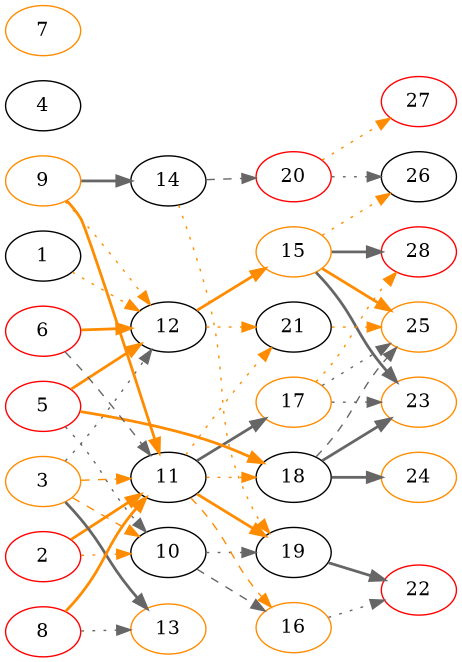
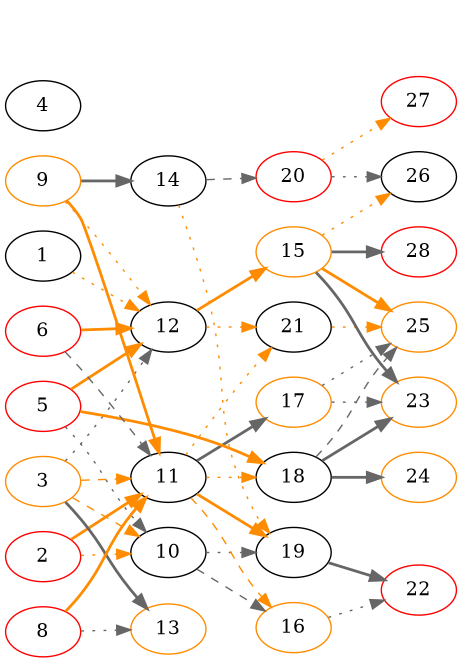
  digraph {
    rankdir=LR
    node [alpha=0.02 color=black]
    edge [color=darkorange style=dotted]
    1 [expect_size=234760435371977120]
    12 [alpha=0.14 expect_size=180773965256894447616]
    21 [alpha=0.14 expect_size=13864392398973190]
    15 [alpha=0.07 color=darkorange expect_size=83882027943169359872]
    18 [alpha=0.11 expect_size=9213521941196176]
    23 [alpha=0.04 color=darkorange expect_size=71987310211543]
    25 [alpha=0.04 color=darkorange expect_size=44710719864232]
    24 [alpha=0.01 color=darkorange expect_size=6138204201591552]
    28 [alpha=0.20 color=red expect_size=787054612417871872]
    26 [expect_size=7246829782137044992]
    2 [alpha=0.01 color=red expect_size=84864486430535568]
    10 [alpha=0.15 expect_size=13035854949854404]
    11 [alpha=0.07 expect_size=2285486981448561]
    16 [alpha=0.18 color=darkorange expect_size=2972031259569553408]
    19 [alpha=0.14 expect_size=580415178831360000]
    17 [alpha=0.06 color=darkorange expect_size=59633168331130600]
    22 [alpha=0.15 color=red expect_size=15975594548583638]
    3 [color=darkorange expect_size=7284925992866334]
    13 [alpha=0.15 color=darkorange expect_size=3964220191596488]
    20 [alpha=0.12 color=red expect_size=2231625421139784]
    27 [alpha=0.09 color=red expect_size=2617510374042865]
    4 [alpha=0.03 expect_size=279542612472365056000]
    5 [alpha=0.16 color=red expect_size=8088727824507568]
    6 [alpha=0.16 color=red expect_size=3388252558253359104]
-   7 [alpha=0.20 color=darkorange expect_size=2177091416521737]
    8 [alpha=0.07 color=red expect_size=98812274645644240]
    9 [color=darkorange expect_size=2883666830761290]
    14 [alpha=0.16 expect_size=3533107065174664]
    1 -> 12
    12 -> 21
    12 -> 15 [style=bold]
    21 -> 25
    15 -> 23 [color=gray40 style=bold]
    15 -> 25 [style=bold]
    15 -> 28 [color=gray40 style=bold]
    15 -> 26
    18 -> 23 [color=gray40 style=bold]
    18 -> 25 [color=gray40 style=dashed]
    18 -> 24 [color=gray40 style=bold]
    2 -> 10
    2 -> 11 [style=bold]
    10 -> 16 [color=gray40 style=dashed]
    10 -> 19 [color=gray40]
    11 -> 21
    11 -> 18
    11 -> 16 [style=dashed]
    11 -> 19 [style=bold]
    11 -> 17 [color=gray40 style=bold]
    16 -> 22 [color=gray40]
    19 -> 22 [color=gray40 style=bold]
    17 -> 23 [color=gray40]
    17 -> 25 [color=gray40]
-   17 -> 28
    3 -> 12 [color=gray40]
    3 -> 10 [style=dashed]
    3 -> 11 [style=dashed]
    3 -> 13 [color=gray40 style=bold]
    20 -> 26 [color=gray40]
    20 -> 27
    5 -> 12 [style=bold]
    5 -> 18 [style=bold]
    5 -> 10 [color=gray40]
    6 -> 12 [style=bold]
    6 -> 11 [color=gray40 style=dashed]
    8 -> 11 [style=bold]
    8 -> 13 [color=gray40]
    9 -> 12
    9 -> 11 [style=bold]
    9 -> 14 [color=gray40 style=bold]
    14 -> 19
    14 -> 20 [color=gray40 style=dashed]
  }
